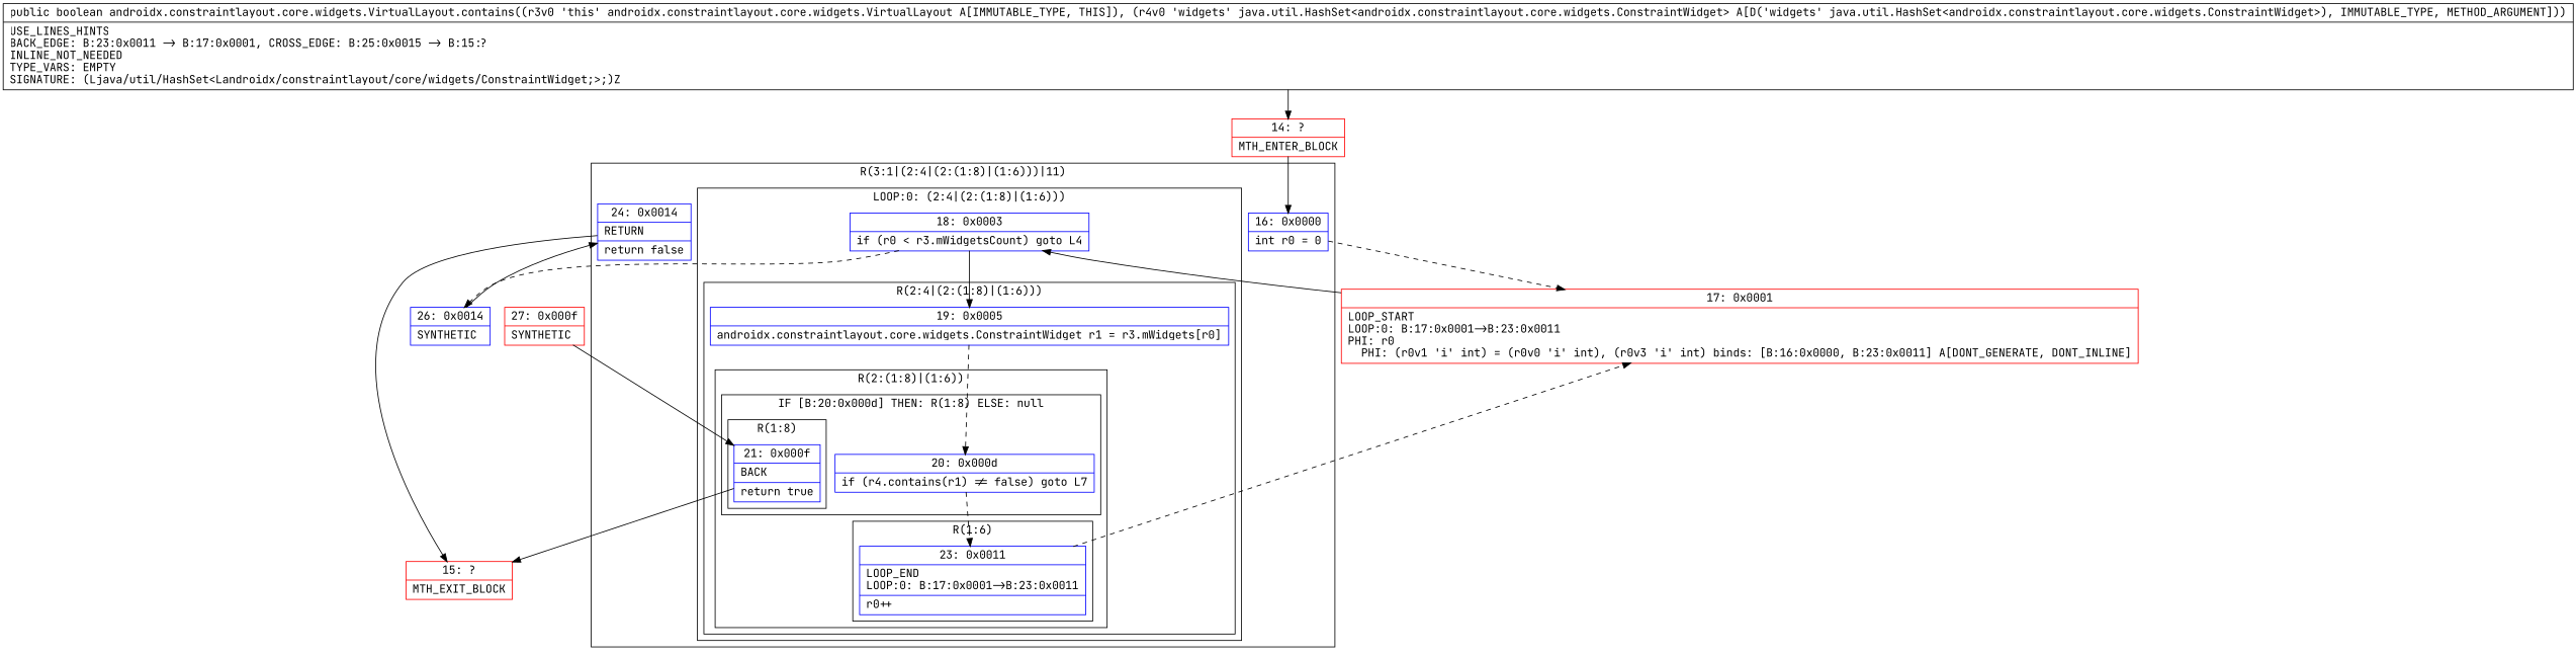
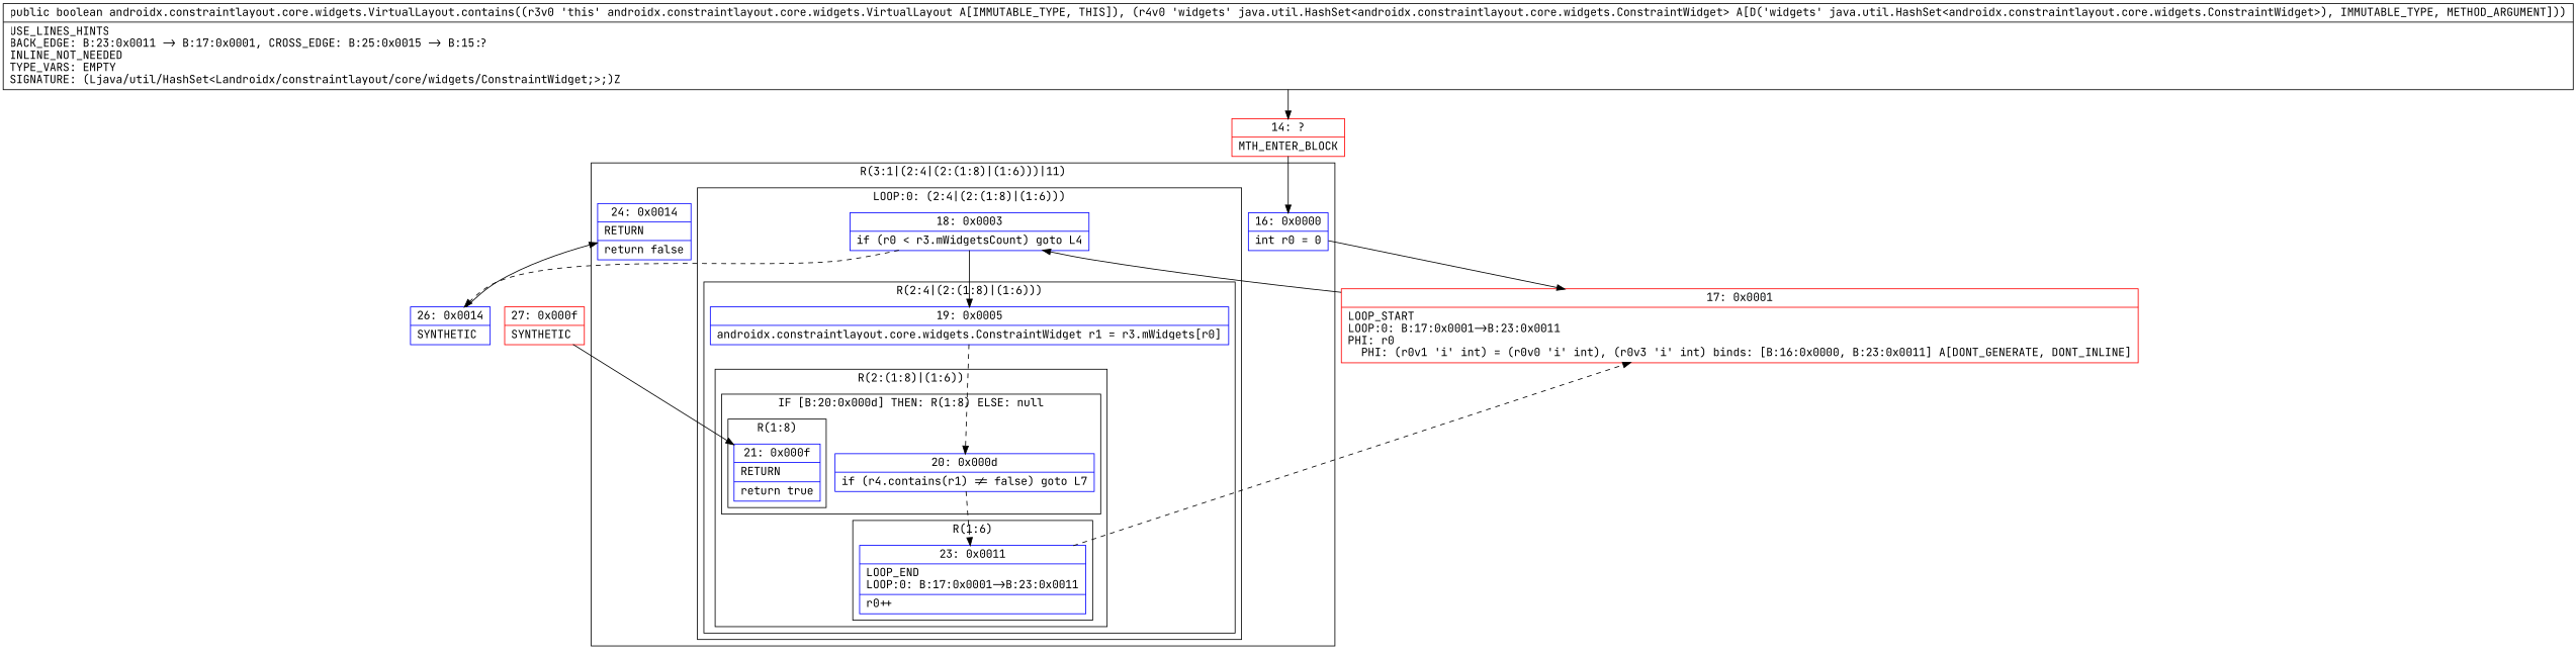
  digraph {
    fontname="JetBrains Mono"
    node [color=blue fontname="JetBrains Mono" shape=record]
    edge [fontname="JetBrains Mono"]
-   n1 [label="{21\:\ 0x000f|BACK\l|return true\l}"]
+   n1 [label="{21\:\ 0x000f|RETURN\l|return true\l}"]
    n2 [label="{20\:\ 0x000d|if (r4.contains(r1) != false) goto L7\l}"]
    n3 [label="{23\:\ 0x0011|LOOP_END\lLOOP:0: B:17:0x0001\-\>B:23:0x0011\l|r0++\l}"]
    n4 [label="{19\:\ 0x0005|androidx.constraintlayout.core.widgets.ConstraintWidget r1 = r3.mWidgets[r0]\l}"]
    n5 [label="{18\:\ 0x0003|if (r0 \< r3.mWidgetsCount) goto L4\l}"]
    n6 [label="{16\:\ 0x0000|int r0 = 0\l}"]
    n7 [label="{24\:\ 0x0014|RETURN\l|return false\l}"]
-   n8 [color=red label="{15\:\ ?|MTH_EXIT_BLOCK\l}"]
    n9 [color=red label="{17\:\ 0x0001|LOOP_START\lLOOP:0: B:17:0x0001\-\>B:23:0x0011\lPHI: r0 \l  PHI: (r0v1 'i' int) = (r0v0 'i' int), (r0v3 'i' int) binds: [B:16:0x0000, B:23:0x0011] A[DONT_GENERATE, DONT_INLINE]\l}"]
    n10 [label="{26\:\ 0x0014|SYNTHETIC\l}"]
    n11 [color=red label="{27\:\ 0x000f|SYNTHETIC\l}"]
    n12 [color=red label="{14\:\ ?|MTH_ENTER_BLOCK\l}"]
    n13 [label="{public boolean androidx.constraintlayout.core.widgets.VirtualLayout.contains((r3v0 'this' androidx.constraintlayout.core.widgets.VirtualLayout A[IMMUTABLE_TYPE, THIS]), (r4v0 'widgets' java.util.HashSet\<androidx.constraintlayout.core.widgets.ConstraintWidget\> A[D('widgets' java.util.HashSet\<androidx.constraintlayout.core.widgets.ConstraintWidget\>), IMMUTABLE_TYPE, METHOD_ARGUMENT]))  | USE_LINES_HINTS\lBACK_EDGE: B:23:0x0011 \-\> B:17:0x0001, CROSS_EDGE: B:25:0x0015 \-\> B:15:?\lINLINE_NOT_NEEDED\lTYPE_VARS: EMPTY\lSIGNATURE: (Ljava\/util\/HashSet\<Landroidx\/constraintlayout\/core\/widgets\/ConstraintWidget;\>;)Z\l}" color=""]
    subgraph cluster_1 {
      label="R(3:1|(2:4|(2:(1:8)|(1:6)))|11)"
      n6
      n7
      subgraph cluster_2 {
        label="LOOP:0: (2:4|(2:(1:8)|(1:6)))"
        n5
        subgraph cluster_3 {
          label="R(2:4|(2:(1:8)|(1:6)))"
          n4
          subgraph cluster_4 {
            label="R(2:(1:8)|(1:6))"
            subgraph cluster_5 {
              label="IF [B:20:0x000d] THEN: R(1:8) ELSE: null"
              n2
              subgraph cluster_6 {
                label="R(1:8)"
                n1
              }
            }
            subgraph cluster_7 {
              label="R(1:6)"
              n3
            }
          }
        }
      }
    }
-   n1 -> n8
    n2 -> n3 [style=dashed]
    n3 -> n9 [style=dashed]
    n4 -> n2 [style=dashed]
    n5 -> n4
    n5 -> n10 [style=dashed]
-   n6 -> n9 [style=dashed]
-   n7 -> n8
+   n6 -> n9
    n9 -> n5
    n10 -> n7
    n11 -> n1
    n12 -> n6
    n13 -> n12
  }
